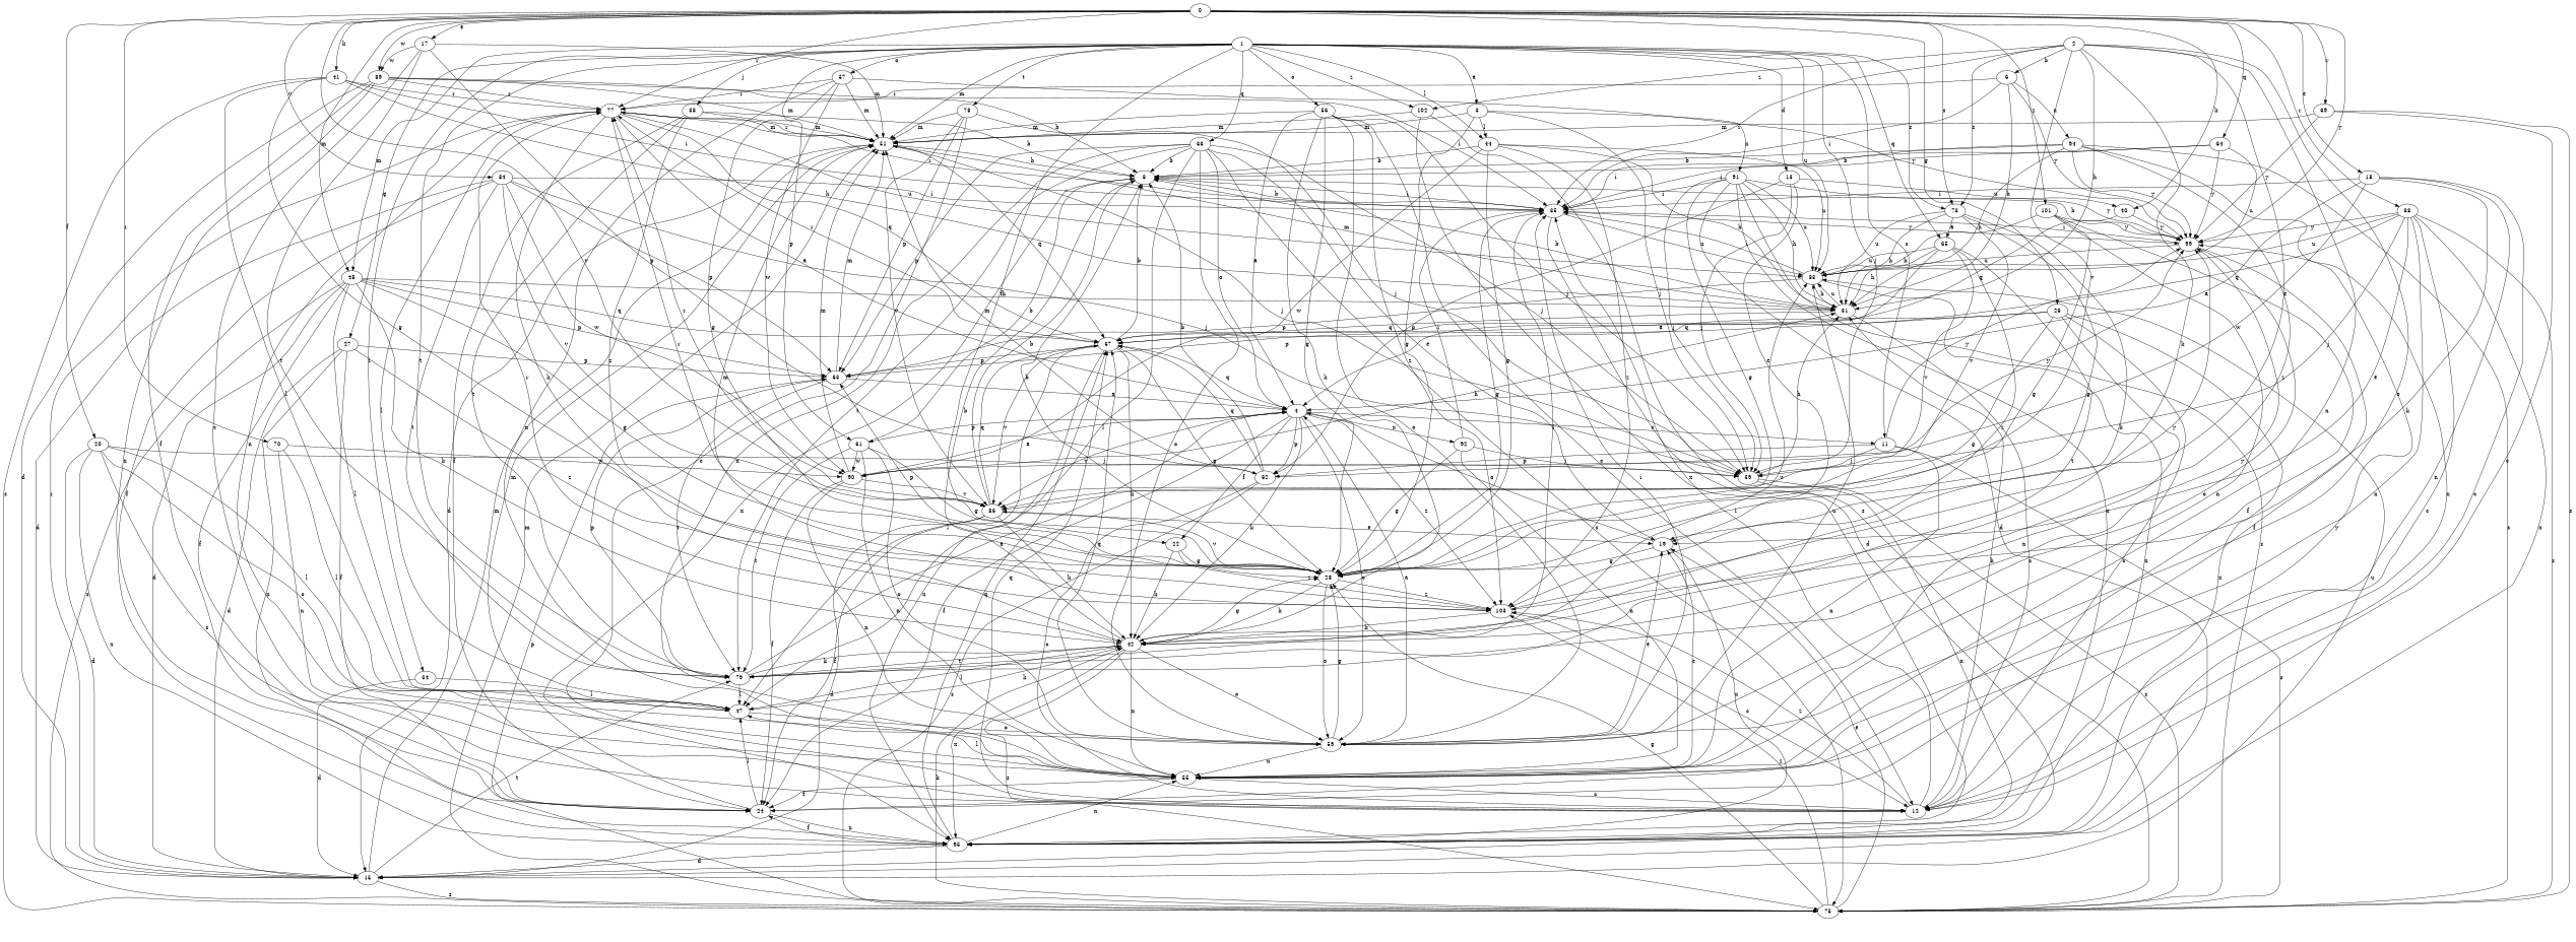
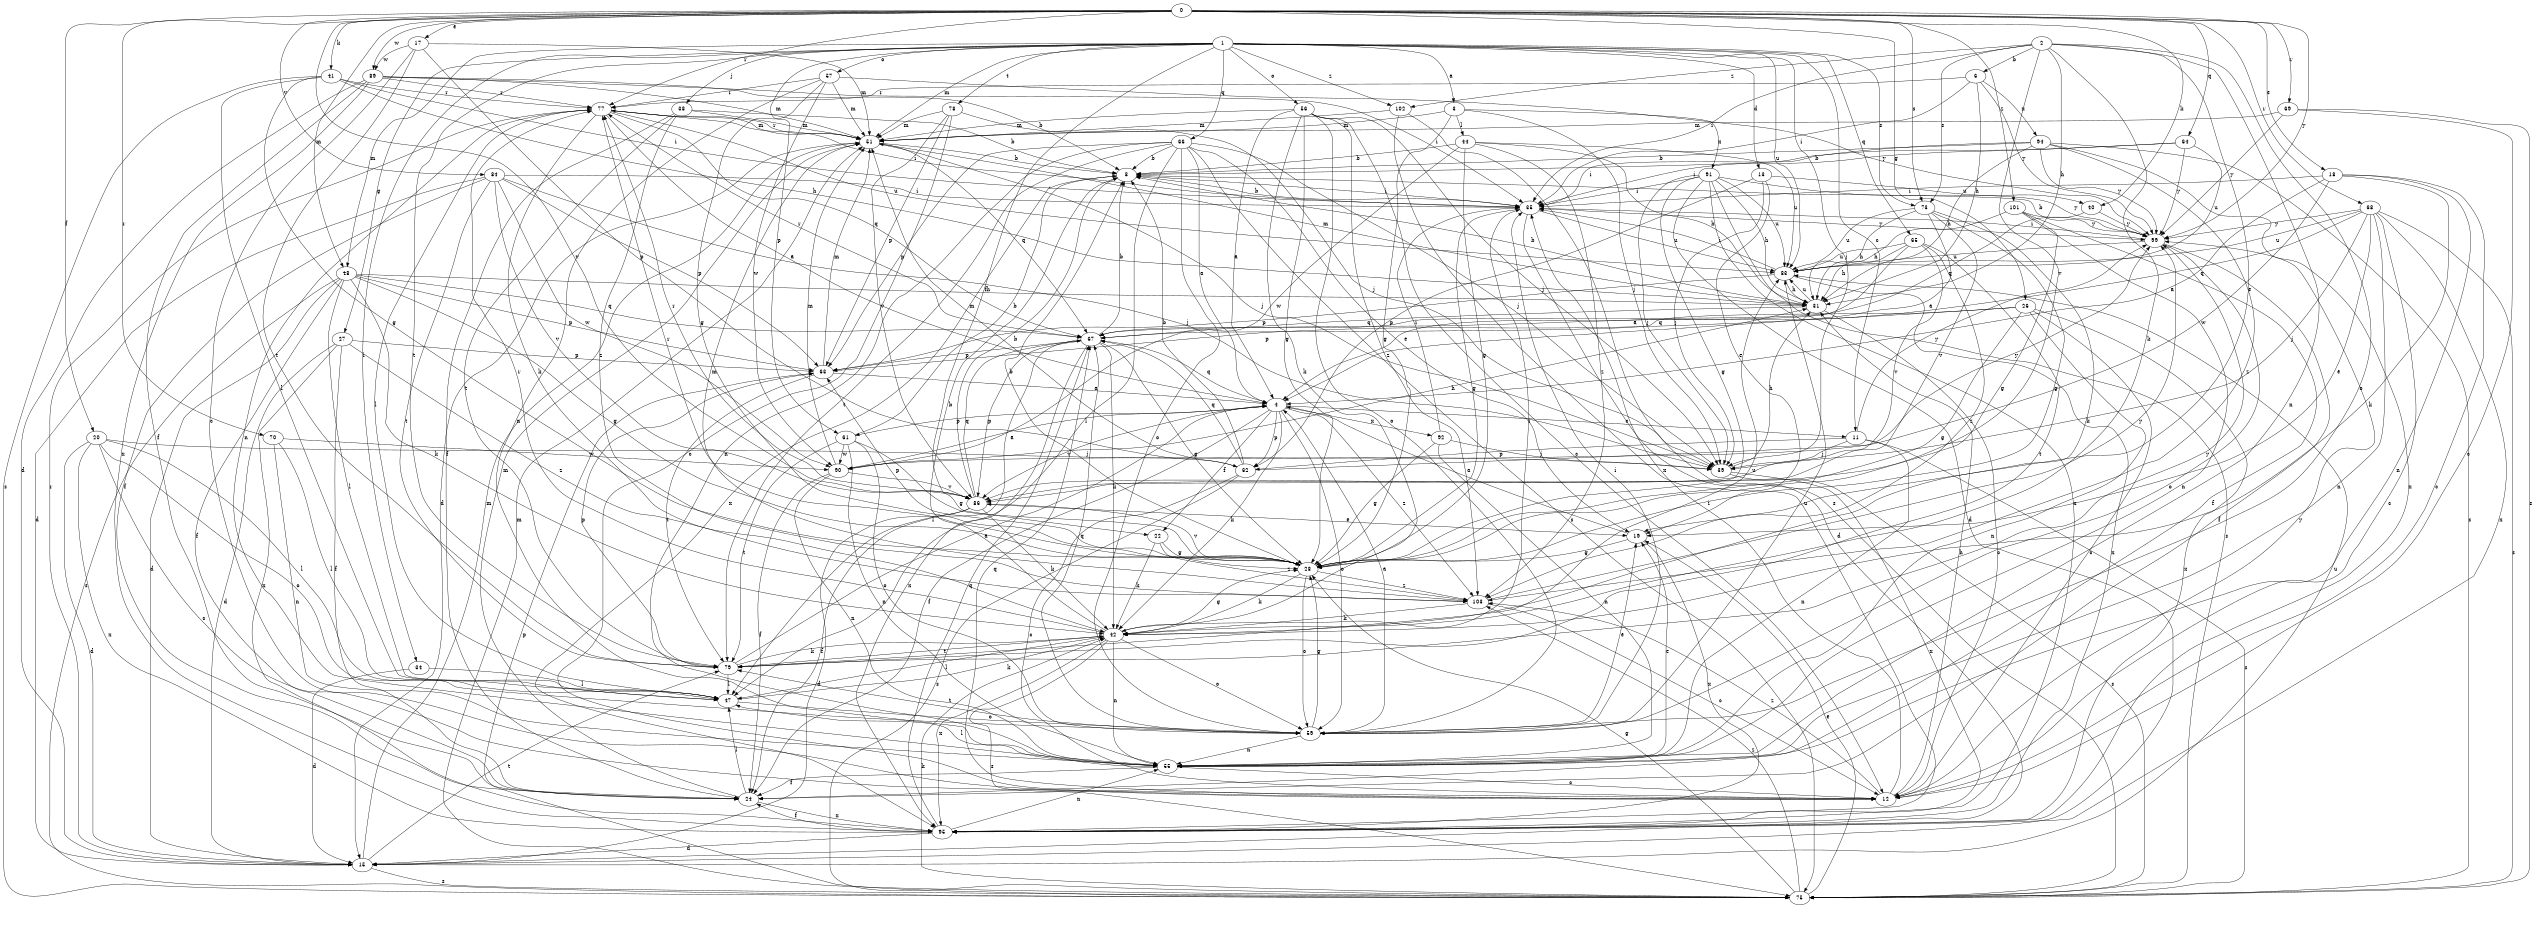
  strict digraph {
    0
    17
    18
    20
    26
    40
    41
    48
    64
    68
    69
    70
    n13 [label=77]
    73
    84
    86
    89
    99
    101
    51
    79
    62
    12
    35
    42
    55
    4
    90
    39
    59
    95
    15
    47
    28
    67
    63
    31
    75
    24
    83
    8
    19
    1
    3
    11
    13
    22
    27
    34
    38
    44
    56
    57
    61
    65
    66
    78
    102
    91
    103
    2
    6
    94
    92
    0 -> 17 [label=e]
    0 -> 18 [label=e]
    0 -> 20 [label=f]
    0 -> 26 [label=g]
    0 -> 40 [label=k]
    0 -> 41 [label=k]
    0 -> 48 [label=m]
    0 -> 64 [label=q]
    0 -> 68 [label=r]
    0 -> 69 [label=r]
    0 -> 70 [label=r]
    0 -> n13 [label=r]
    0 -> 73 [label=s]
    0 -> 84 [label=v]
    0 -> 86 [label=v]
    0 -> 89 [label=w]
    0 -> 99 [label=y]
    0 -> 101 [label=z]
    17 -> 89 [label=w]
    17 -> 51 [label=m]
    17 -> 79 [label=t]
    17 -> 62 [label=p]
    17 -> 12 [label=c]
    18 -> 12 [label=c]
    18 -> 35 [label=i]
    18 -> 42 [label=k]
    18 -> 55 [label=n]
    18 -> 4 [label=a]
    18 -> 90 [label=w]
    20 -> 12 [label=c]
    20 -> 39 [label=j]
    20 -> 59 [label=o]
    20 -> 95 [label=x]
    20 -> 15 [label=d]
    20 -> 47 [label=l]
    26 -> 12 [label=c]
    26 -> 55 [label=n]
    26 -> 95 [label=x]
    26 -> 28 [label=g]
    26 -> 67 [label=q]
    26 -> 63 [label=p]
    40 -> 99 [label=y]
    40 -> 67 [label=q]
    41 -> n13 [label=r]
    41 -> 35 [label=i]
    41 -> 47 [label=l]
    41 -> 28 [label=g]
    41 -> 31 [label=h]
    41 -> 75 [label=s]
    48 -> 42 [label=k]
    48 -> 15 [label=d]
    48 -> 47 [label=l]
    48 -> 28 [label=g]
    48 -> 67 [label=q]
    48 -> 63 [label=p]
    48 -> 31 [label=h]
    48 -> 75 [label=s]
    48 -> 24 [label=f]
    64 -> 99 [label=y]
    64 -> 35 [label=i]
    64 -> 83 [label=u]
    64 -> 8 [label=b]
    68 -> 99 [label=y]
    68 -> 12 [label=c]
    68 -> 55 [label=n]
    68 -> 39 [label=j]
    68 -> 95 [label=x]
    68 -> 67 [label=q]
    68 -> 75 [label=s]
    68 -> 83 [label=u]
    68 -> 19 [label=e]
    69 -> 99 [label=y]
    69 -> 51 [label=m]
    69 -> 12 [label=c]
    69 -> 75 [label=s]
    70 -> 55 [label=n]
    70 -> 90 [label=w]
    70 -> 47 [label=l]
    n13 -> 51 [label=m]
    n13 -> 35 [label=i]
    n13 -> 42 [label=k]
    n13 -> 55 [label=n]
    n13 -> 4 [label=a]
    n13 -> 47 [label=l]
    n13 -> 67 [label=q]
    n13 -> 83 [label=u]
    73 -> 86 [label=v]
    73 -> 42 [label=k]
-   73 -> 65 [label=a]
+   73 -> 4 [label=a]
    73 -> 28 [label=g]
    73 -> 31 [label=h]
    73 -> 83 [label=u]
    84 -> 86 [label=v]
    84 -> 79 [label=t]
    84 -> 35 [label=i]
    84 -> 90 [label=w]
    84 -> 39 [label=j]
    84 -> 15 [label=d]
    84 -> 63 [label=p]
    84 -> 24 [label=f]
    86 -> n13 [label=r]
    86 -> 42 [label=k]
    86 -> 15 [label=d]
    86 -> 67 [label=q]
    86 -> 24 [label=f]
    86 -> 8 [label=b]
    86 -> 19 [label=e]
    89 -> n13 [label=r]
    89 -> 51 [label=m]
    89 -> 35 [label=i]
    89 -> 95 [label=x]
    89 -> 15 [label=d]
    89 -> 24 [label=f]
    89 -> 8 [label=b]
    99 -> 35 [label=i]
    99 -> 59 [label=o]
    99 -> 24 [label=f]
    99 -> 83 [label=u]
    99 -> 8 [label=b]
    101 -> 99 [label=y]
    101 -> 55 [label=n]
    101 -> 28 [label=g]
    101 -> 31 [label=h]
    101 -> 24 [label=f]
    51 -> n13 [label=r]
    51 -> 39 [label=j]
    51 -> 15 [label=d]
    51 -> 67 [label=q]
    51 -> 8 [label=b]
    79 -> 99 [label=y]
    79 -> 42 [label=k]
    79 -> 4 [label=a]
    79 -> 47 [label=l]
    79 -> 63 [label=p]
    79 -> 83 [label=u]
    62 -> 99 [label=y]
    62 -> 51 [label=m]
    62 -> 12 [label=c]
    62 -> 67 [label=q]
    62 -> 75 [label=s]
    62 -> 8 [label=b]
    12 -> 99 [label=y]
    12 -> 35 [label=i]
    12 -> 67 [label=q]
    12 -> 31 [label=h]
    12 -> 103 [label=z]
    35 -> 99 [label=y]
    35 -> 15 [label=d]
    35 -> 28 [label=g]
    35 -> 83 [label=u]
    35 -> 8 [label=b]
    42 -> n13 [label=r]
    42 -> 79 [label=t]
    42 -> 35 [label=i]
    42 -> 55 [label=n]
    42 -> 59 [label=o]
    42 -> 95 [label=x]
    42 -> 47 [label=l]
    42 -> 28 [label=g]
    42 -> 75 [label=s]
    42 -> 8 [label=b]
    55 -> 12 [label=c]
    55 -> 47 [label=l]
    55 -> 24 [label=f]
    55 -> 19 [label=e]
    4 -> 86 [label=v]
    4 -> 62 [label=p]
    4 -> 42 [label=k]
    4 -> 59 [label=o]
    4 -> 67 [label=q]
    4 -> 24 [label=f]
    4 -> 11 [label=c]
    4 -> 22 [label=f]
    4 -> 61 [label=p]
    4 -> 103 [label=z]
    4 -> 92 [label=x]
    90 -> 86 [label=v]
    90 -> 51 [label=m]
    90 -> 55 [label=n]
    90 -> 4 [label=a]
    90 -> 31 [label=h]
    90 -> 24 [label=f]
    39 -> 95 [label=x]
    39 -> 31 [label=h]
    39 -> 75 [label=s]
+   59 -> 79 [label=t]
    59 -> 35 [label=i]
    59 -> 55 [label=n]
    59 -> 4 [label=a]
    59 -> 28 [label=g]
    59 -> 67 [label=q]
    59 -> 83 [label=u]
    59 -> 19 [label=e]
    95 -> 55 [label=n]
    95 -> 15 [label=d]
    95 -> 67 [label=q]
    95 -> 24 [label=f]
    15 -> n13 [label=r]
    15 -> 51 [label=m]
    15 -> 79 [label=t]
    15 -> 75 [label=s]
    15 -> 83 [label=u]
    47 -> 42 [label=k]
    47 -> 59 [label=o]
    28 -> n13 [label=r]
    28 -> 86 [label=v]
    28 -> 42 [label=k]
    28 -> 59 [label=o]
    28 -> 63 [label=p]
    28 -> 8 [label=b]
    28 -> 103 [label=z]
    67 -> n13 [label=r]
-   67 -> 86 [label=v]
+   67 -> 86 [label=p]
    67 -> 42 [label=k]
    67 -> 95 [label=x]
    67 -> 47 [label=l]
    67 -> 28 [label=g]
    67 -> 63 [label=p]
    67 -> 8 [label=b]
    63 -> 51 [label=m]
    63 -> 79 [label=t]
    63 -> 4 [label=a]
    31 -> 51 [label=m]
    31 -> 12 [label=c]
    31 -> 67 [label=q]
    31 -> 83 [label=u]
    31 -> 8 [label=b]
    75 -> 51 [label=m]
    75 -> 42 [label=k]
    75 -> 28 [label=g]
    75 -> 63 [label=p]
    75 -> 19 [label=e]
    75 -> 103 [label=z]
    24 -> 51 [label=m]
    24 -> 95 [label=x]
    24 -> 47 [label=l]
    83 -> 35 [label=i]
    83 -> 95 [label=x]
    83 -> 63 [label=p]
    83 -> 31 [label=h]
    8 -> 35 [label=i]
    8 -> 95 [label=x]
    19 -> 4 [label=a]
    19 -> 95 [label=x]
    19 -> 28 [label=g]
    1 -> 48 [label=m]
    1 -> 73 [label=s]
    1 -> 51 [label=m]
    1 -> 79 [label=t]
    1 -> 39 [label=j]
    1 -> 83 [label=u]
    1 -> 3 [label=a]
    1 -> 11 [label=c]
    1 -> 13 [label=d]
    1 -> 22 [label=f]
    1 -> 27 [label=g]
    1 -> 34 [label=i]
    1 -> 38 [label=j]
-   1 -> 44 [label=l]
    1 -> 56 [label=o]
    1 -> 57 [label=o]
    1 -> 61 [label=p]
    1 -> 65 [label=q]
    1 -> 66 [label=q]
    1 -> 78 [label=t]
    1 -> 102 [label=z]
    3 -> 51 [label=m]
    3 -> 39 [label=j]
    3 -> 28 [label=g]
    3 -> 44 [label=l]
    3 -> 91 [label=x]
    11 -> 99 [label=y]
    11 -> 62 [label=p]
    11 -> 55 [label=n]
    11 -> 39 [label=j]
    11 -> 75 [label=s]
    13 -> 40 [label=u]
    13 -> 62 [label=p]
    13 -> 39 [label=j]
    13 -> 19 [label=e]
    22 -> 42 [label=k]
    22 -> 28 [label=g]
    22 -> 103 [label=z]
    27 -> 95 [label=x]
    27 -> 15 [label=d]
    27 -> 63 [label=p]
    27 -> 24 [label=f]
    27 -> 103 [label=z]
    34 -> 15 [label=d]
    34 -> 47 [label=l]
    38 -> 51 [label=m]
    38 -> 79 [label=t]
    38 -> 24 [label=f]
    38 -> 8 [label=b]
    38 -> 103 [label=z]
    44 -> 90 [label=w]
    44 -> 28 [label=g]
    44 -> 31 [label=h]
    44 -> 83 [label=u]
    44 -> 8 [label=b]
    44 -> 103 [label=z]
    56 -> 51 [label=m]
    56 -> 12 [label=c]
    56 -> 42 [label=k]
    56 -> 4 [label=a]
    56 -> 39 [label=j]
    56 -> 59 [label=o]
    56 -> 28 [label=g]
    56 -> 103 [label=z]
    57 -> n13 [label=r]
    57 -> 99 [label=y]
    57 -> 51 [label=m]
    57 -> 55 [label=n]
    57 -> 90 [label=w]
    57 -> 28 [label=g]
    61 -> 79 [label=t]
    61 -> 55 [label=n]
    61 -> 90 [label=w]
    61 -> 59 [label=o]
    61 -> 28 [label=g]
    61 -> 8 [label=b]
    65 -> 86 [label=v]
    65 -> 79 [label=t]
    65 -> 4 [label=a]
    65 -> 31 [label=h]
    65 -> 83 [label=u]
    65 -> 103 [label=z]
    66 -> 79 [label=t]
    66 -> 55 [label=n]
    66 -> 4 [label=a]
    66 -> 39 [label=j]
    66 -> 59 [label=o]
    66 -> 47 [label=l]
    66 -> 63 [label=p]
    66 -> 75 [label=s]
    66 -> 8 [label=b]
    66 -> 19 [label=e]
    78 -> 86 [label=v]
    78 -> 51 [label=m]
    78 -> 12 [label=c]
    78 -> 39 [label=j]
    78 -> 63 [label=p]
    102 -> 51 [label=m]
    102 -> 95 [label=x]
    102 -> 75 [label=s]
    91 -> 99 [label=y]
    91 -> 35 [label=i]
    91 -> 39 [label=j]
    91 -> 95 [label=x]
    91 -> 15 [label=d]
    91 -> 28 [label=g]
    91 -> 31 [label=h]
    91 -> 75 [label=s]
    91 -> 83 [label=u]
    103 -> 99 [label=y]
    103 -> 51 [label=m]
    103 -> 12 [label=c]
    103 -> 42 [label=k]
    2 -> 73 [label=s]
    2 -> 86 [label=v]
    2 -> 35 [label=i]
    2 -> 42 [label=k]
    2 -> 55 [label=n]
    2 -> 59 [label=o]
    2 -> 31 [label=h]
    2 -> 19 [label=e]
    2 -> 102 [label=z]
    2 -> 6 [label=b]
    6 -> n13 [label=r]
    6 -> 99 [label=y]
    6 -> 35 [label=i]
    6 -> 31 [label=h]
    6 -> 94 [label=x]
    94 -> 99 [label=y]
    94 -> 35 [label=i]
    94 -> 95 [label=x]
    94 -> 31 [label=h]
    94 -> 75 [label=s]
    94 -> 8 [label=b]
    94 -> 103 [label=z]
    92 -> 35 [label=i]
    92 -> 55 [label=n]
    92 -> 39 [label=j]
    92 -> 28 [label=g]
  }
